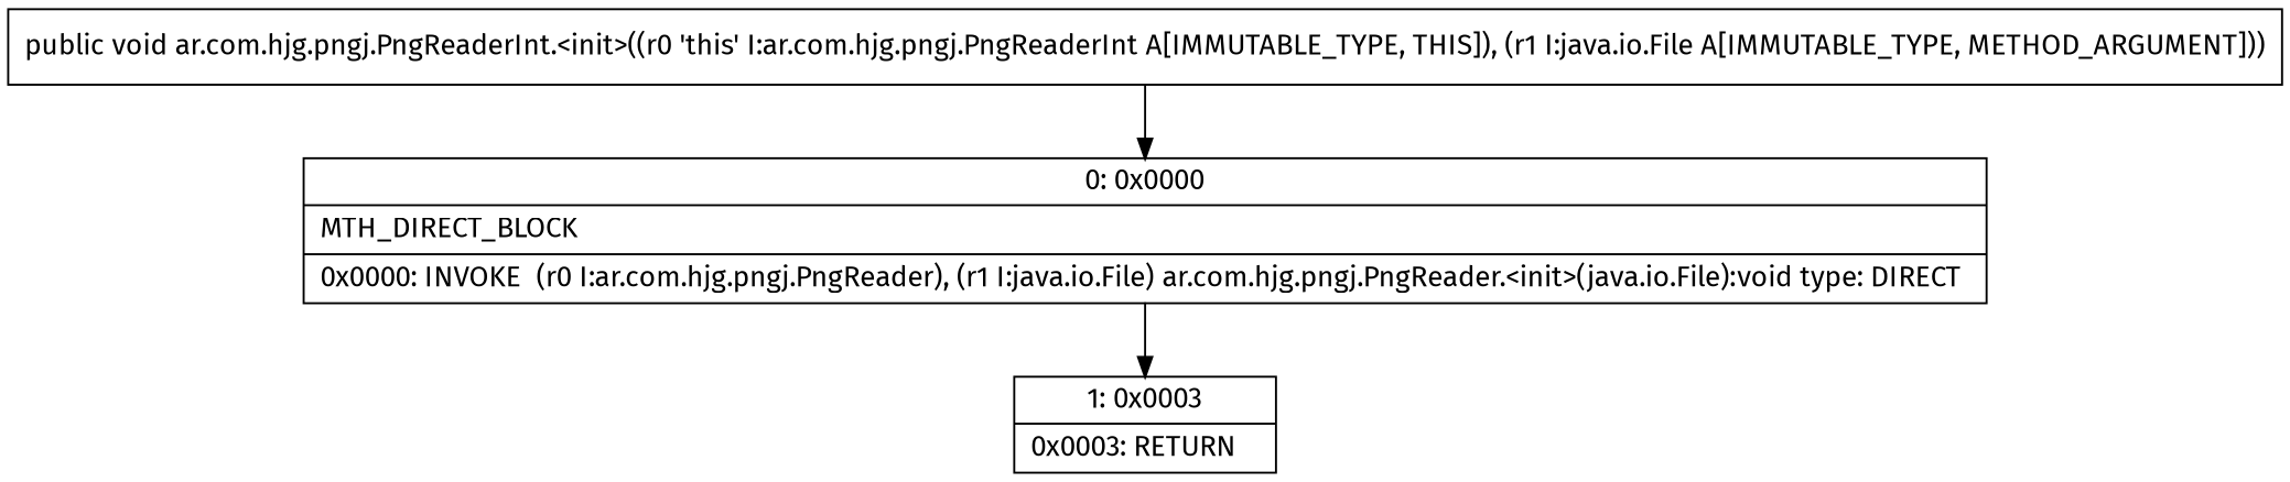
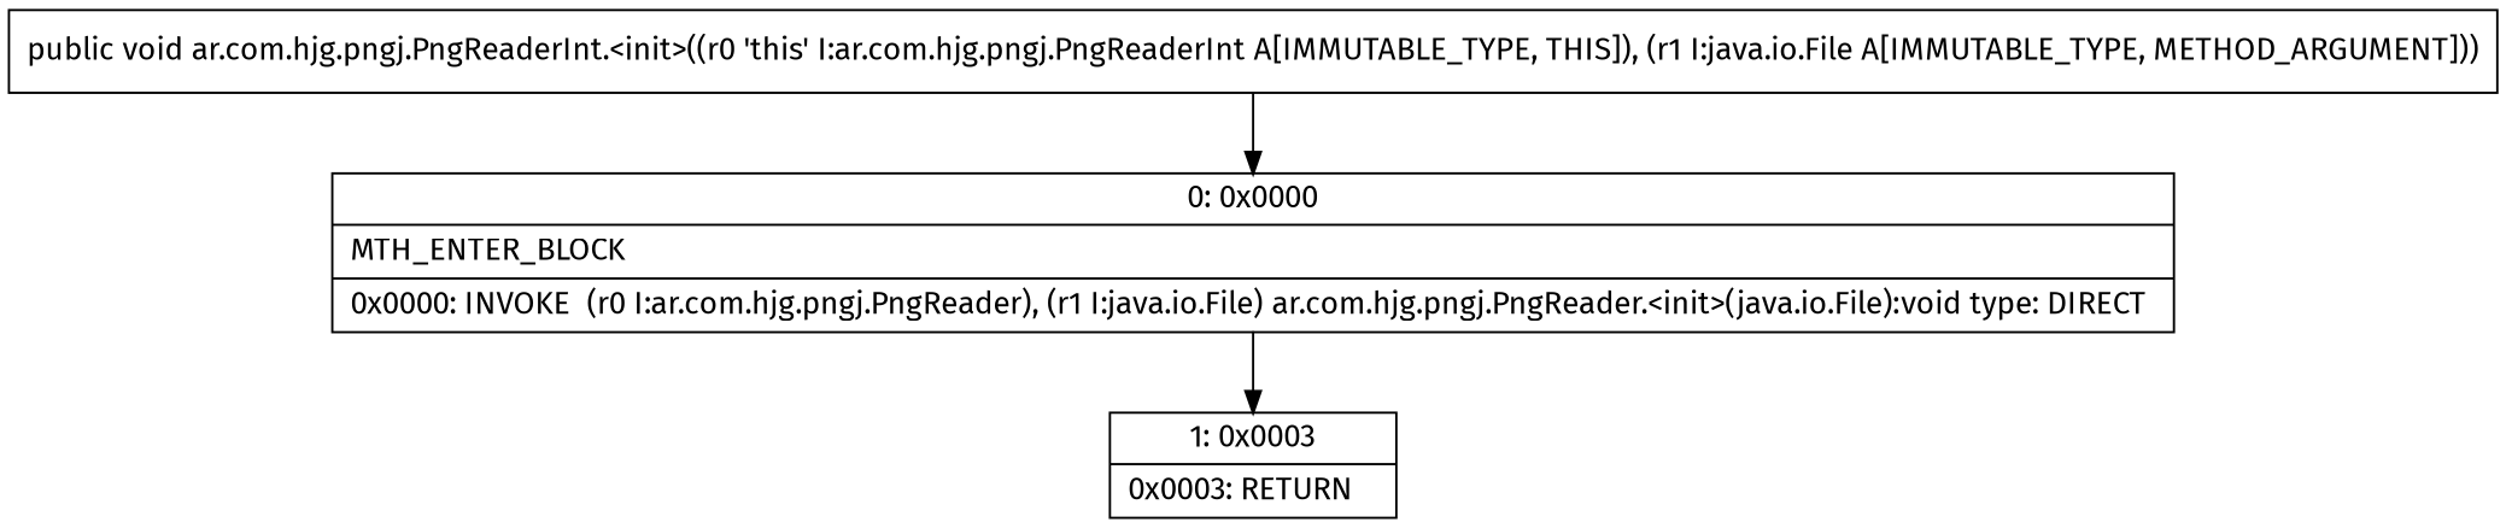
  digraph {
    fontname="Fira Sans"
    node [shape=record fontname="Fira Sans"]
    edge [fontname="Fira Sans"]
-   n1 [label="{0\:\ 0x0000|MTH_DIRECT_BLOCK\l|0x0000: INVOKE  (r0 I:ar.com.hjg.pngj.PngReader), (r1 I:java.io.File) ar.com.hjg.pngj.PngReader.\<init\>(java.io.File):void type: DIRECT \l}"]
+   n1 [label="{0\:\ 0x0000|MTH_ENTER_BLOCK\l|0x0000: INVOKE  (r0 I:ar.com.hjg.pngj.PngReader), (r1 I:java.io.File) ar.com.hjg.pngj.PngReader.\<init\>(java.io.File):void type: DIRECT \l}"]
    n2 [label="{1\:\ 0x0003|0x0003: RETURN   \l}"]
    n3 [label="{public void ar.com.hjg.pngj.PngReaderInt.\<init\>((r0 'this' I:ar.com.hjg.pngj.PngReaderInt A[IMMUTABLE_TYPE, THIS]), (r1 I:java.io.File A[IMMUTABLE_TYPE, METHOD_ARGUMENT])) }"]
    n1 -> n2
    n3 -> n1
  }
